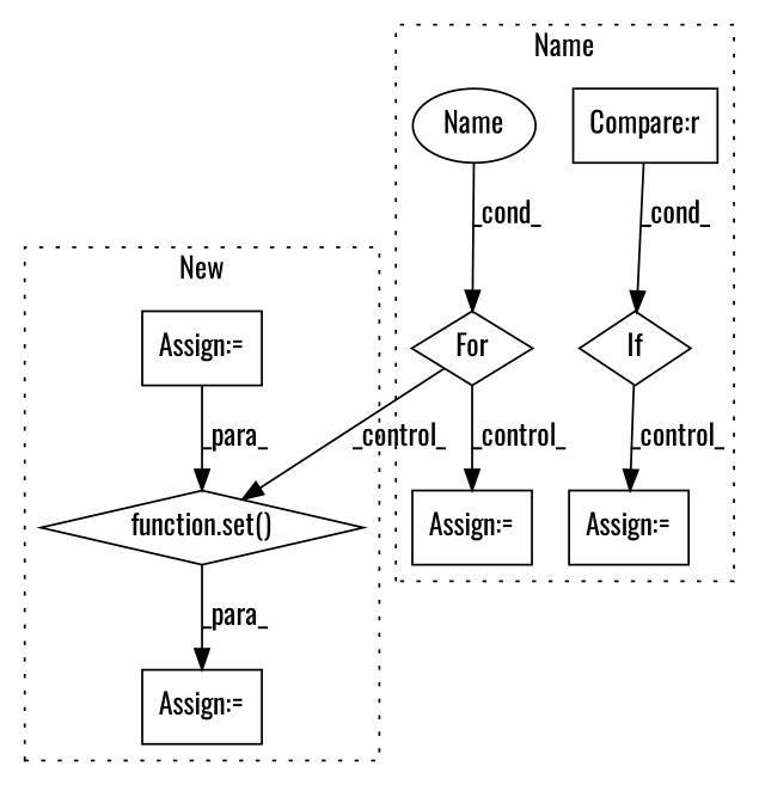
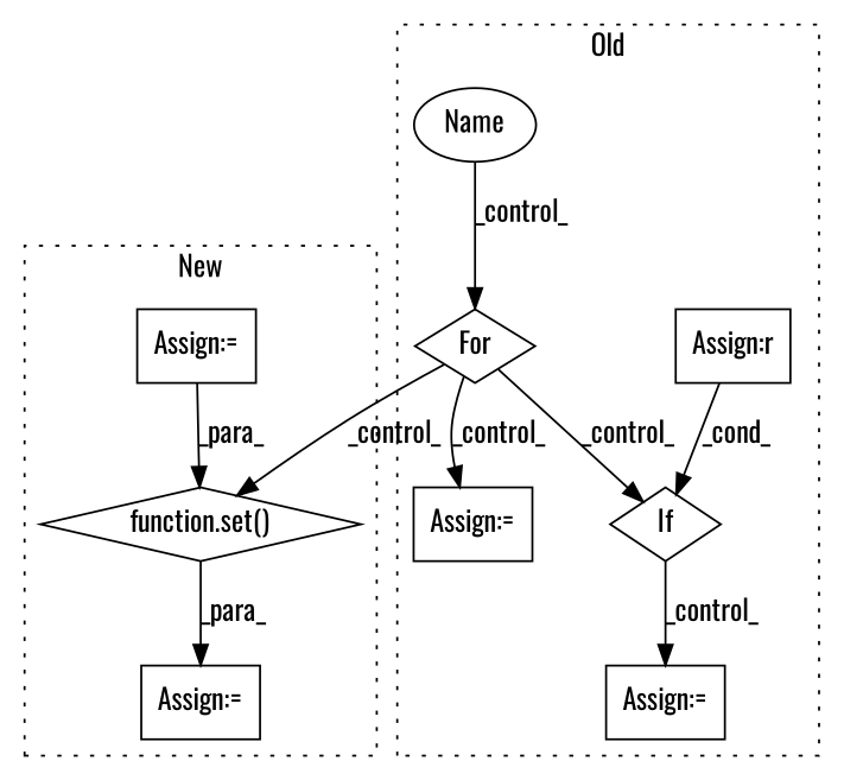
  digraph {
    fontname=Oswald
    node [a=68 fontname=Oswald l=4 shape=box]
    edge [fontname=Oswald]
    n1 [a=96 l=3 label=If s=1761 shape=diamond]
-   n2 [a=40 l=59 label="Compare:r" s=1764]
+   n2 [a=40 l=59 label="Assign:r" s=1764]
    n3 [label="Assign:=" s=1941]
    n4 [a=87 l=1 label=Name s=1210 shape=ellipse]
    n5 [label="Assign:=" s=1312]
    n6 [a=107 l="4,10" label=For s="1206,1235" shape=diamond]
    n7 [a=75 l="4,1" label="function.set()" s="2460,2496" shape=diamond]
    n8 [label="Assign:=" s=2456]
    n9 [l=3 label="Assign:=" s=2268]
    subgraph cluster_1 {
-     label=Name
+     label=Old
      style=dotted
      n1
      n2
      n3
      n4
      n5
      n6
    }
    subgraph cluster_2 {
      label=New
      style=dotted
      n7
      n8
      n9
    }
    n1 -> n3 [label=_control_]
    n2 -> n1 [label=_cond_]
-   n4 -> n6 [label=_cond_]
+   n4 -> n6 [label=_control_]
+   n6 -> n1 [label=_control_]
    n6 -> n5 [label=_control_]
    n6 -> n7 [label=_control_]
    n7 -> n8 [label=_para_]
    n9 -> n7 [label=_para_]
  }
